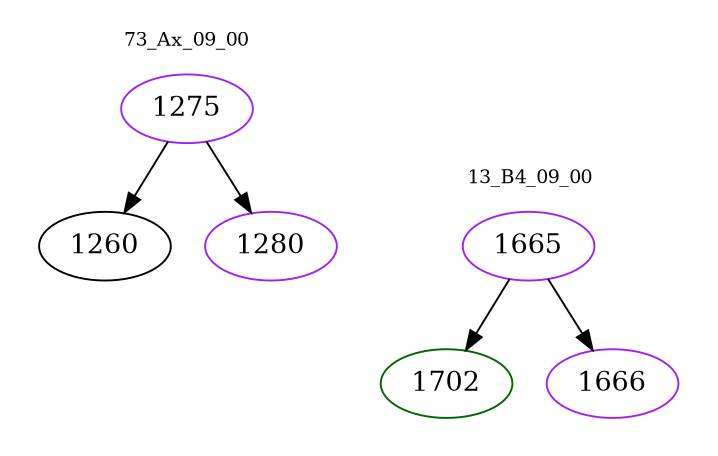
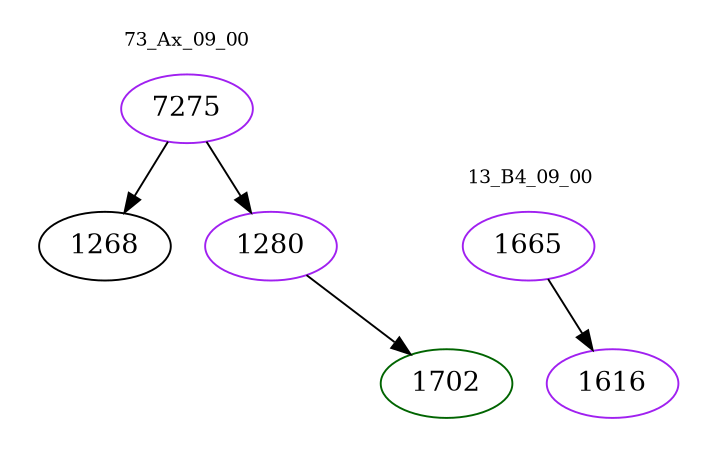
  digraph {
    node [color=purple]
    edge [color=black]
-   n1 [label=1275]
-   n2 [color=black label=1260]
+   n1 [label=7275]
+   n2 [color=black label=1268]
    n3 [label=1280]
    n4 [label=1665]
-   n5 [label=1666]
+   n5 [label=1616]
    n6 [color=darkgreen label=1702]
    subgraph cluster_1 {
      color=white
      fontsize=10
      label="73_Ax_09_00"
      n1
      n2
      n3
    }
    subgraph cluster_2 {
      color=white
      fontsize=10
      label="13_B4_09_00"
      n4
      n5
      n6
    }
    n1 -> n2
    n1 -> n3
    n4 -> n5
-   n4 -> n6
+   n3 -> n6
  }
